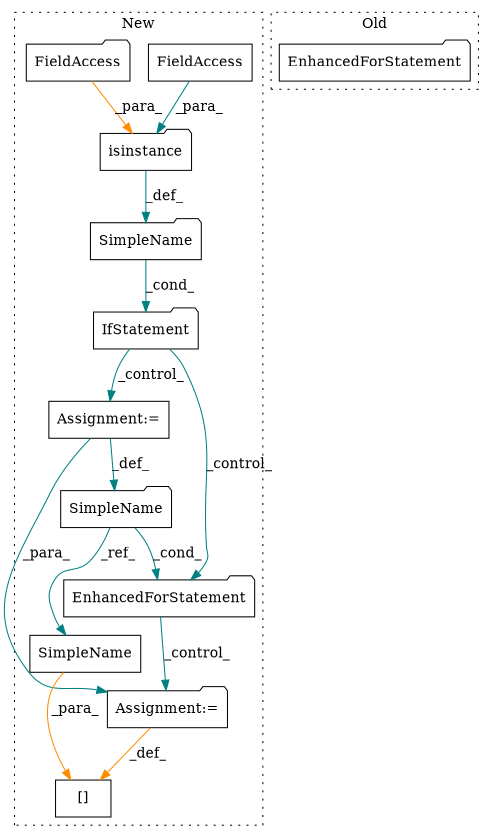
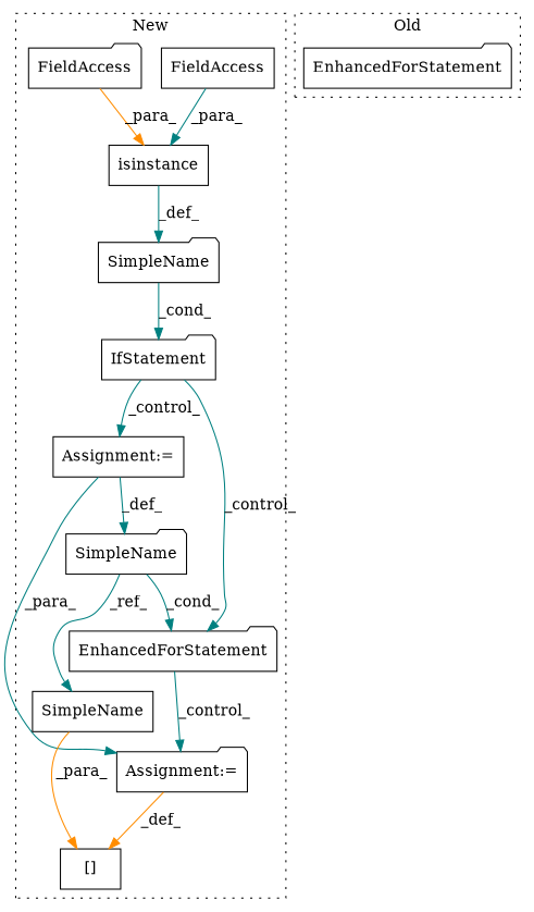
  digraph {
    node [a=42 l="57,2" s="13339,13414" shape=folder]
    edge [color=teal]
-   n1 [a=32 l="11,1" label=isinstance s="13300,13328"]
+   n1 [a=32 l="11,1" label=isinstance s="13300,13328" shape=box]
    n2 [a=25 l="4,2" label=IfStatement s="13296,13329"]
    n3 [a=7 label="Assignment:=" shape=box]
    n4 [label=SimpleName l="" s=""]
    n5 [a=70 label=EnhancedForStatement]
    n6 [a=22 l=4 label=FieldAccess s=13324 shape=box]
    n7 [a=7 l=1 label="Assignment:=" s=13690]
    n8 [l=3 label=SimpleName s=13400]
    n9 [a=22 l=12 label=FieldAccess s=13311]
    n10 [a=2 l="9,1" label="[]" s="13677,13689" shape=box]
    n11 [l=3 label=SimpleName s=13686 shape=box]
    n12 [a=70 l="53,2" label=EnhancedForStatement s="11710,11781"]
    subgraph cluster_1 {
      label=New
      style=dotted
      n1
      n2
      n3
      n4
      n5
      n6
      n7
      n8
      n9
      n10
      n11
    }
    subgraph cluster_2 {
      label=Old
      style=dotted
      n12
    }
    n1 -> n4 [label=_def_]
    n2 -> n3 [label=_control_]
    n2 -> n5 [label=_control_]
    n3 -> n7 [label=_para_]
    n3 -> n8 [label=_def_]
    n4 -> n2 [label=_cond_]
    n5 -> n7 [label=_control_]
    n6 -> n1 [label=_para_]
    n7 -> n10 [label=_def_ color=darkorange]
    n8 -> n5 [label=_cond_]
    n8 -> n11 [label=_ref_]
    n9 -> n1 [label=_para_ color=darkorange]
    n11 -> n10 [label=_para_ color=darkorange]
  }
